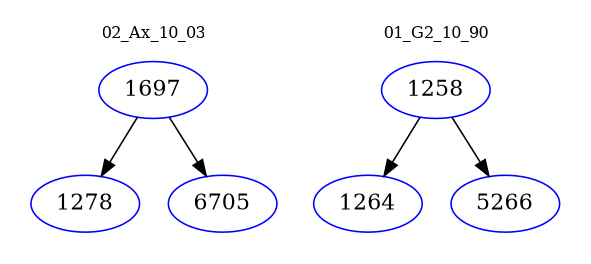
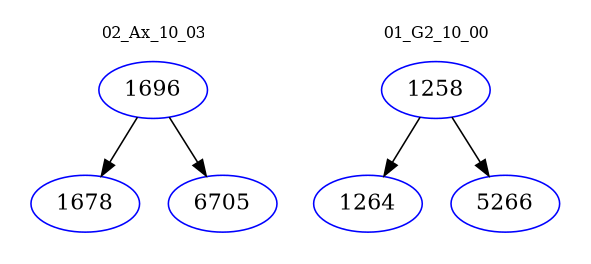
  digraph {
    node [color=blue]
    edge [color=black]
-   n1 [label=1697]
-   n2 [label=1278]
+   n1 [label=1696]
+   n2 [label=1678]
    n3 [label=6705]
    n4 [label=1258]
    n5 [label=1264]
    n6 [label=5266]
    subgraph cluster_1 {
      color=white
      fontsize=10
      label="02_Ax_10_03"
      n1
      n2
      n3
    }
    subgraph cluster_2 {
      color=white
      fontsize=10
-     label="01_G2_10_90"
+     label="01_G2_10_00"
      n4
      n5
      n6
    }
    n1 -> n2
    n1 -> n3
    n4 -> n5
    n4 -> n6
  }
